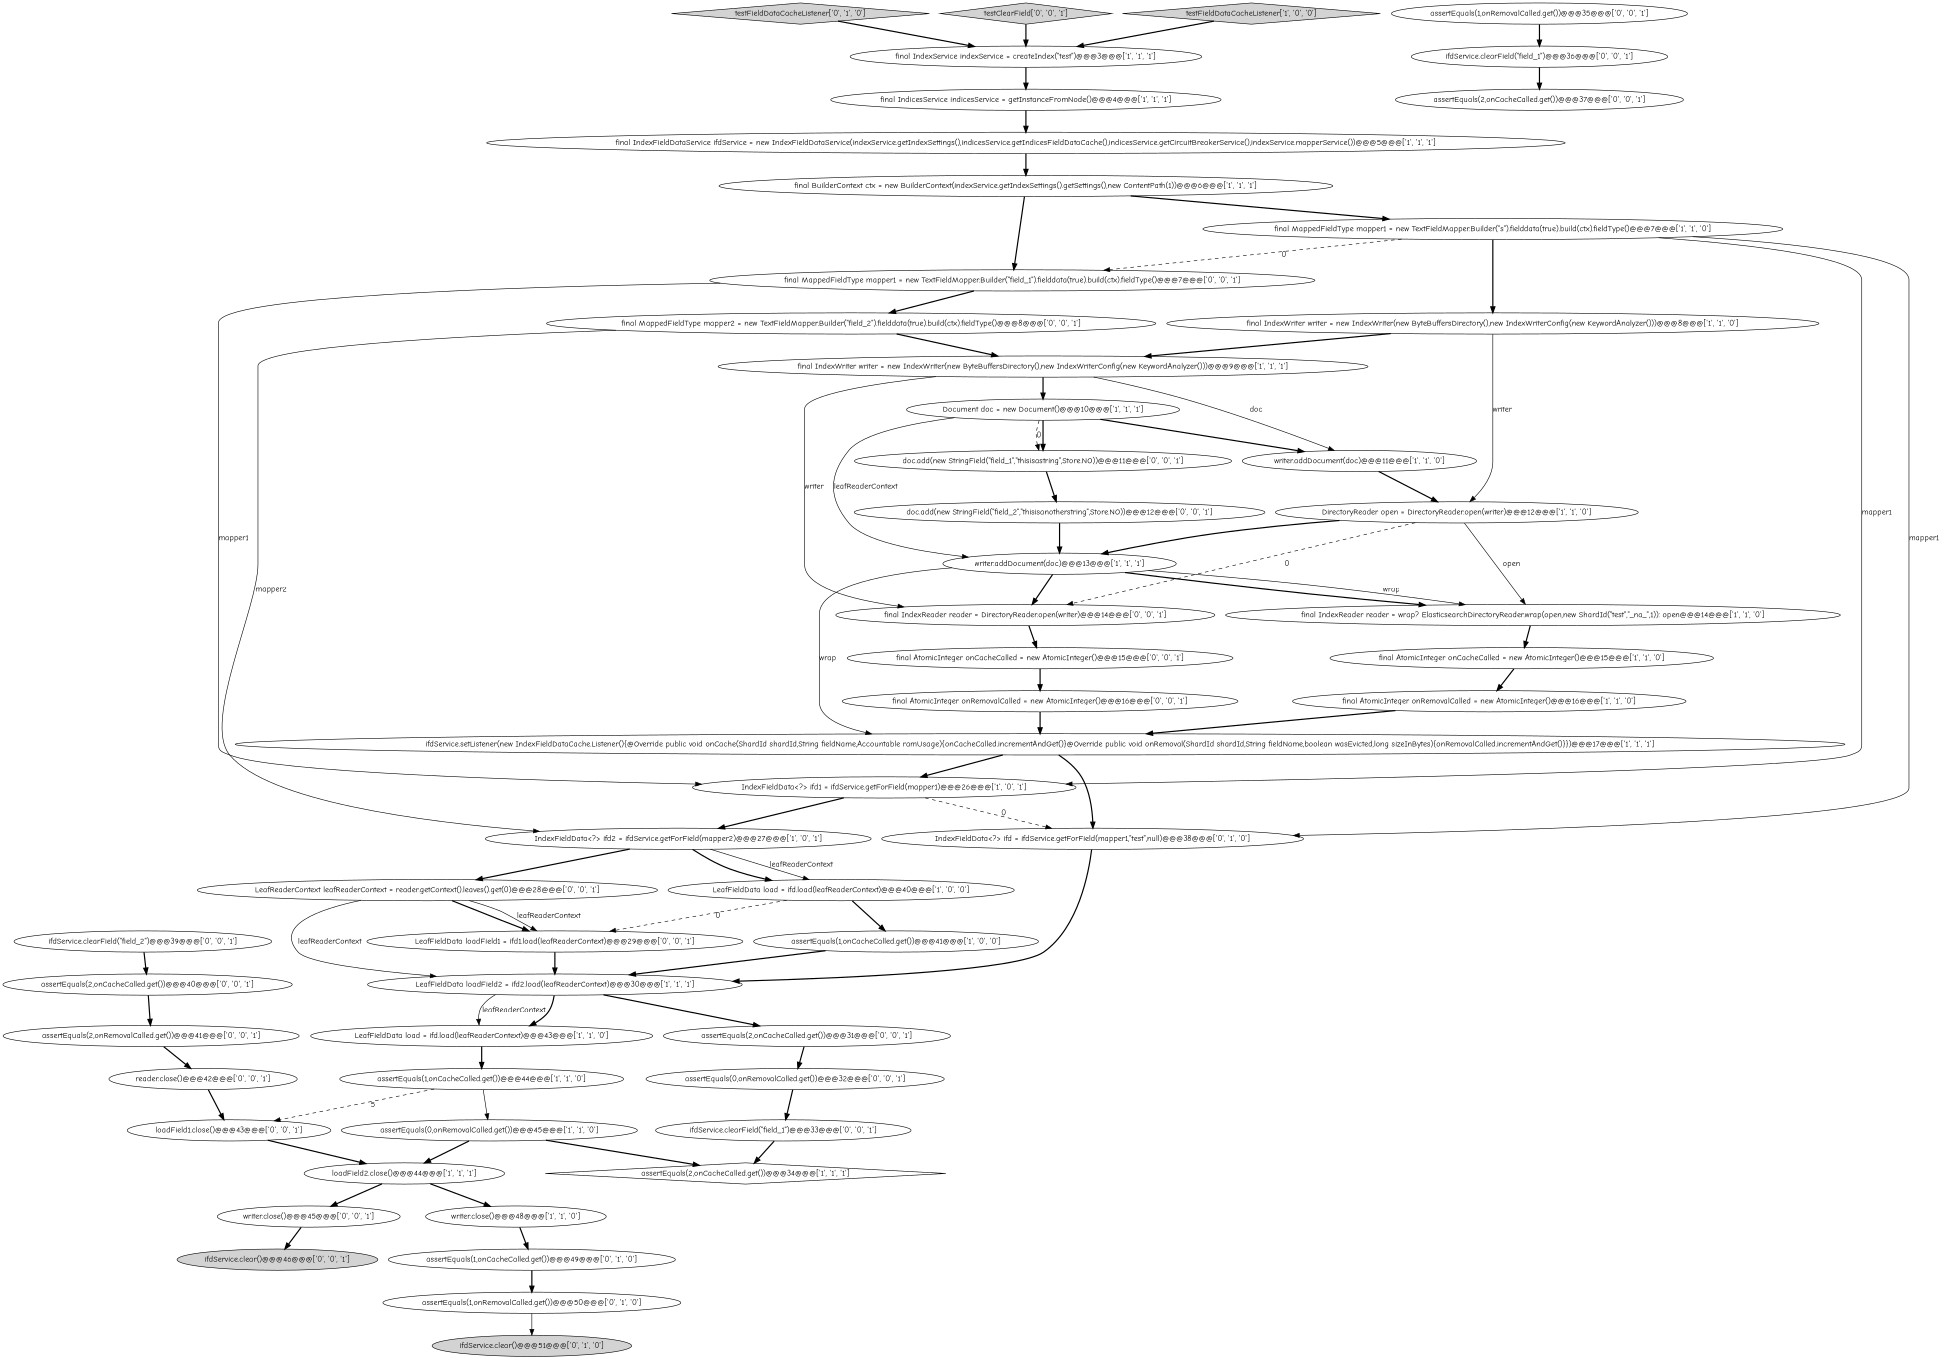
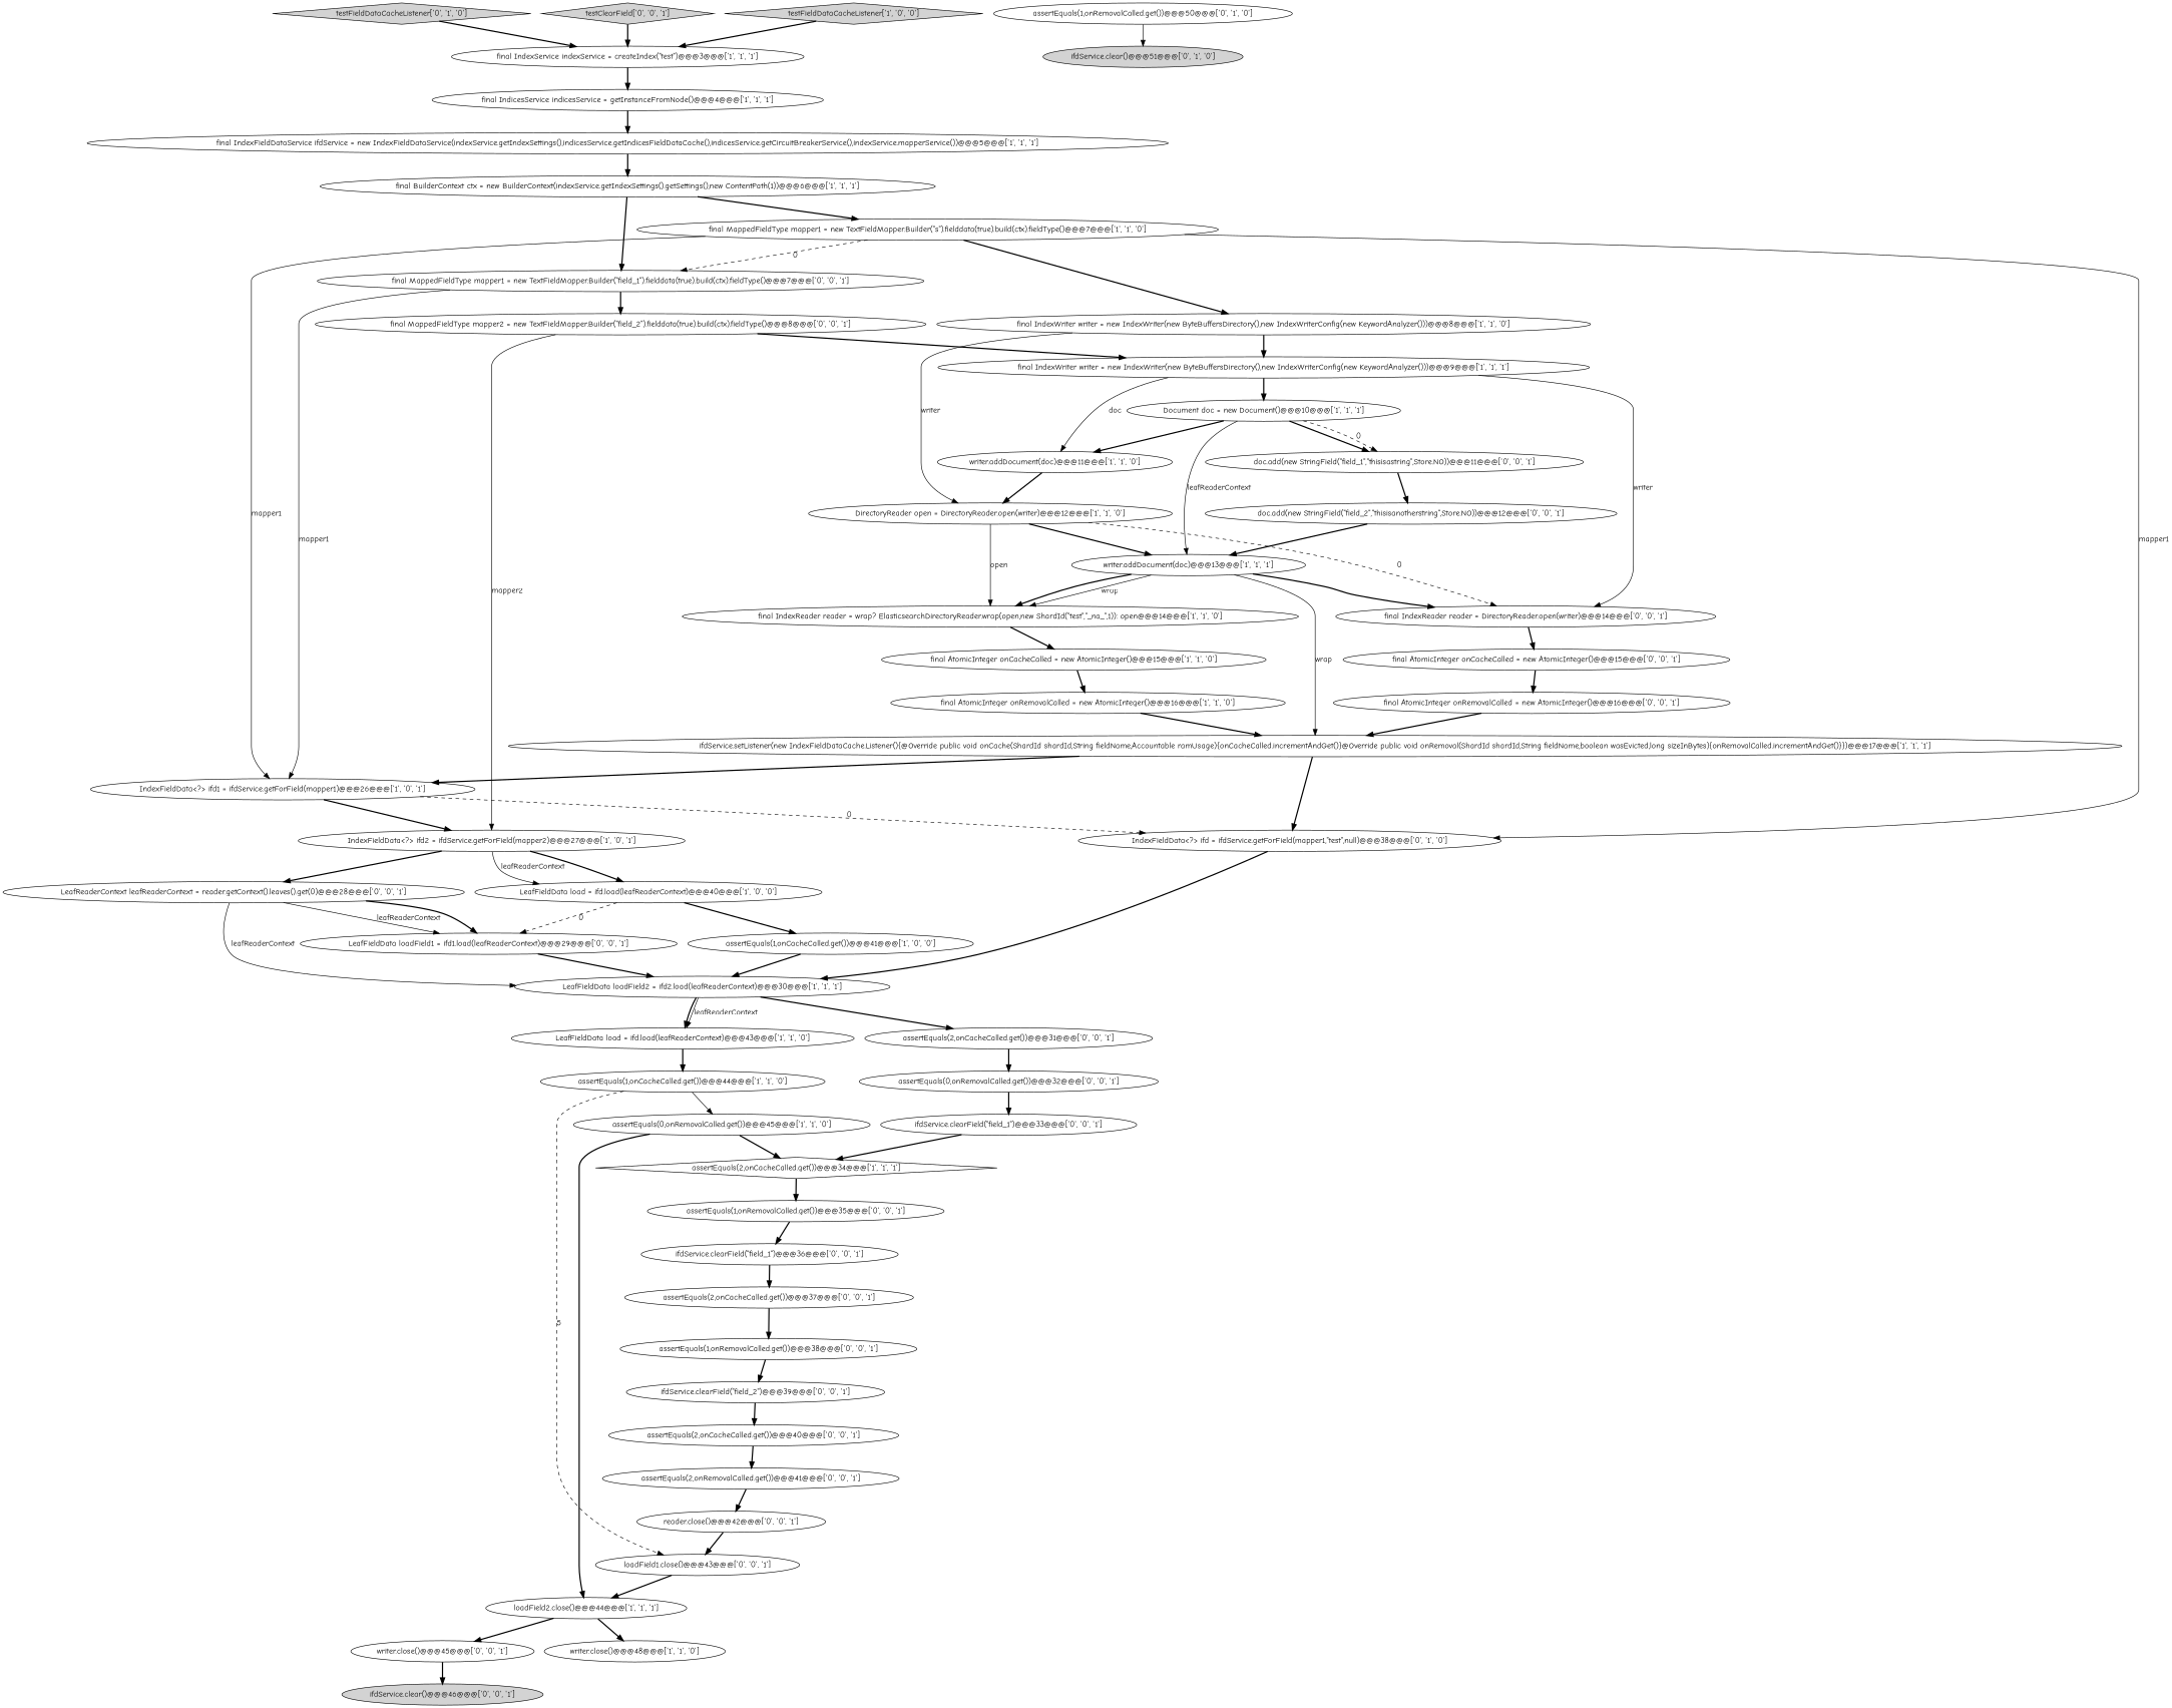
  digraph {
    fontname="Comic Neue"
    node [fillcolor=white fontname="Comic Neue" shape=ellipse style=filled]
    edge [fontname="Comic Neue" style=bold]
    n1 [label="assertEquals(0,onRemovalCalled.get())@@@45@@@['1', '1', '0']"]
    n2 [label="assertEquals(2,onCacheCalled.get())@@@34@@@['1', '1', '1']" shape=diamond]
    n3 [label="loadField2.close()@@@44@@@['1', '1', '1']"]
    n4 [label="assertEquals(1,onRemovalCalled.get())@@@35@@@['0', '0', '1']"]
    n5 [label="writer.close()@@@45@@@['0', '0', '1']"]
    n6 [label="writer.close()@@@48@@@['1', '1', '0']"]
    n7 [fillcolor=lightgray label="ifdService.clear()@@@46@@@['0', '0', '1']"]
-   n8 [label="assertEquals(1,onCacheCalled.get())@@@49@@@['0', '1', '0']"]
    n9 [label="ifdService.clearField(\"field_1\")@@@33@@@['0', '0', '1']"]
    n10 [fillcolor=lightgray label="testFieldDataCacheListener['0', '1', '0']" shape=diamond]
    n11 [label="final IndexService indexService = createIndex(\"test\")@@@3@@@['1', '1', '1']"]
    n12 [label="final IndicesService indicesService = getInstanceFromNode()@@@4@@@['1', '1', '1']"]
+   n13 [label="assertEquals(1,onRemovalCalled.get())@@@38@@@['0', '0', '1']"]
    n14 [label="ifdService.clearField(\"field_2\")@@@39@@@['0', '0', '1']"]
    n15 [label="assertEquals(2,onCacheCalled.get())@@@40@@@['0', '0', '1']"]
    n16 [label="assertEquals(1,onRemovalCalled.get())@@@50@@@['0', '1', '0']"]
    n17 [fillcolor=lightgray label="ifdService.clear()@@@51@@@['0', '1', '0']"]
    n18 [label="final MappedFieldType mapper1 = new TextFieldMapper.Builder(\"field_1\").fielddata(true).build(ctx).fieldType()@@@7@@@['0', '0', '1']"]
    n19 [label="final MappedFieldType mapper2 = new TextFieldMapper.Builder(\"field_2\").fielddata(true).build(ctx).fieldType()@@@8@@@['0', '0', '1']"]
    n20 [label="IndexFieldData<?> ifd1 = ifdService.getForField(mapper1)@@@26@@@['1', '0', '1']"]
    n21 [label="final IndexWriter writer = new IndexWriter(new ByteBuffersDirectory(),new IndexWriterConfig(new KeywordAnalyzer()))@@@9@@@['1', '1', '1']"]
    n22 [label="IndexFieldData<?> ifd2 = ifdService.getForField(mapper2)@@@27@@@['1', '0', '1']"]
    n23 [label="IndexFieldData<?> ifd = ifdService.getForField(mapper1,\"test\",null)@@@38@@@['0', '1', '0']"]
    n24 [label="final AtomicInteger onRemovalCalled = new AtomicInteger()@@@16@@@['1', '1', '0']"]
    n25 [label="ifdService.setListener(new IndexFieldDataCache.Listener(){@Override public void onCache(ShardId shardId,String fieldName,Accountable ramUsage){onCacheCalled.incrementAndGet()}@Override public void onRemoval(ShardId shardId,String fieldName,boolean wasEvicted,long sizeInBytes){onRemovalCalled.incrementAndGet()}})@@@17@@@['1', '1', '1']"]
    n26 [label="LeafFieldData loadField2 = ifd2.load(leafReaderContext)@@@30@@@['1', '1', '1']"]
    n27 [label="final IndexReader reader = DirectoryReader.open(writer)@@@14@@@['0', '0', '1']"]
    n28 [label="final AtomicInteger onCacheCalled = new AtomicInteger()@@@15@@@['0', '0', '1']"]
    n29 [label="final AtomicInteger onRemovalCalled = new AtomicInteger()@@@16@@@['0', '0', '1']"]
    n30 [label="ifdService.clearField(\"field_1\")@@@36@@@['0', '0', '1']"]
    n31 [label="assertEquals(2,onCacheCalled.get())@@@37@@@['0', '0', '1']"]
    n32 [label="final AtomicInteger onCacheCalled = new AtomicInteger()@@@15@@@['1', '1', '0']"]
    n33 [label="Document doc = new Document()@@@10@@@['1', '1', '1']"]
    n34 [label="writer.addDocument(doc)@@@13@@@['1', '1', '1']"]
    n35 [label="doc.add(new StringField(\"field_1\",\"thisisastring\",Store.NO))@@@11@@@['0', '0', '1']"]
    n36 [label="writer.addDocument(doc)@@@11@@@['1', '1', '0']"]
    n37 [label="final IndexReader reader = wrap? ElasticsearchDirectoryReader.wrap(open,new ShardId(\"test\",\"_na_\",1)): open@@@14@@@['1', '1', '0']"]
    n38 [label="doc.add(new StringField(\"field_2\",\"thisisanotherstring\",Store.NO))@@@12@@@['0', '0', '1']"]
    n39 [label="DirectoryReader open = DirectoryReader.open(writer)@@@12@@@['1', '1', '0']"]
    n40 [label="final IndexFieldDataService ifdService = new IndexFieldDataService(indexService.getIndexSettings(),indicesService.getIndicesFieldDataCache(),indicesService.getCircuitBreakerService(),indexService.mapperService())@@@5@@@['1', '1', '1']"]
    n41 [label="final BuilderContext ctx = new BuilderContext(indexService.getIndexSettings().getSettings(),new ContentPath(1))@@@6@@@['1', '1', '1']"]
    n42 [label="LeafFieldData load = ifd.load(leafReaderContext)@@@43@@@['1', '1', '0']"]
    n43 [label="assertEquals(2,onCacheCalled.get())@@@31@@@['0', '0', '1']"]
    n44 [label="assertEquals(1,onCacheCalled.get())@@@44@@@['1', '1', '0']"]
    n45 [label="assertEquals(0,onRemovalCalled.get())@@@32@@@['0', '0', '1']"]
    n46 [label="final MappedFieldType mapper1 = new TextFieldMapper.Builder(\"s\").fielddata(true).build(ctx).fieldType()@@@7@@@['1', '1', '0']"]
    n47 [label="final IndexWriter writer = new IndexWriter(new ByteBuffersDirectory(),new IndexWriterConfig(new KeywordAnalyzer()))@@@8@@@['1', '1', '0']"]
    n48 [label="LeafFieldData loadField1 = ifd1.load(leafReaderContext)@@@29@@@['0', '0', '1']"]
    n49 [label="LeafReaderContext leafReaderContext = reader.getContext().leaves().get(0)@@@28@@@['0', '0', '1']"]
    n50 [label="LeafFieldData load = ifd.load(leafReaderContext)@@@40@@@['1', '0', '0']"]
    n51 [label="assertEquals(1,onCacheCalled.get())@@@41@@@['1', '0', '0']"]
    n52 [label="loadField1.close()@@@43@@@['0', '0', '1']"]
    n53 [label="assertEquals(2,onRemovalCalled.get())@@@41@@@['0', '0', '1']"]
    n54 [label="reader.close()@@@42@@@['0', '0', '1']"]
    n55 [fillcolor=lightgray label="testClearField['0', '0', '1']" shape=diamond]
    n56 [fillcolor=lightgray label="testFieldDataCacheListener['1', '0', '0']" shape=diamond]
    n1 -> n2
    n1 -> n3
+   n2 -> n4
    n3 -> n5
    n3 -> n6
    n4 -> n30
    n5 -> n7
-   n6 -> n8
-   n8 -> n16
    n9 -> n2
    n10 -> n11
    n11 -> n12
    n12 -> n40
+   n13 -> n14
    n14 -> n15
    n15 -> n53
    n16 -> n17 [style=solid]
    n18 -> n19
    n18 -> n20 [label=mapper1 style=solid]
    n19 -> n21
    n19 -> n22 [label=mapper2 style=solid]
    n20 -> n22
    n20 -> n23 [label=0 style=dashed]
    n21 -> n27 [label=writer style=solid]
    n21 -> n33
    n21 -> n36 [label=doc style=solid]
    n22 -> n49
    n22 -> n50
    n22 -> n50 [label=leafReaderContext style=solid]
    n23 -> n26
    n24 -> n25
    n25 -> n20
    n25 -> n23
    n26 -> n42 [label=leafReaderContext style=solid]
    n26 -> n42
    n26 -> n43
    n27 -> n28
    n28 -> n29
    n29 -> n25
    n30 -> n31
+   n31 -> n13
    n32 -> n24
    n33 -> n34 [label=leafReaderContext style=solid]
    n33 -> n35
    n33 -> n35 [label=0 style=dashed]
    n33 -> n36
    n34 -> n25 [label=wrap style=solid]
    n34 -> n27
    n34 -> n37 [label=wrap style=solid]
    n34 -> n37
    n35 -> n38
    n36 -> n39
    n37 -> n32
    n38 -> n34
    n39 -> n27 [label=0 style=dashed]
    n39 -> n34
    n39 -> n37 [label=open style=solid]
    n40 -> n41
    n41 -> n18
    n41 -> n46
    n42 -> n44
    n43 -> n45
    n44 -> n1 [style=solid]
    n44 -> n52 [label=5 style=dashed]
    n45 -> n9
    n46 -> n18 [label=0 style=dashed]
    n46 -> n20 [label=mapper1 style=solid]
    n46 -> n23 [label=mapper1 style=solid]
    n46 -> n47
    n47 -> n21
    n47 -> n39 [label=writer style=solid]
    n48 -> n26
    n49 -> n26 [label=leafReaderContext style=solid]
    n49 -> n48 [label=leafReaderContext style=solid]
    n49 -> n48
    n50 -> n48 [label=0 style=dashed]
    n50 -> n51
    n51 -> n26
    n52 -> n3
    n53 -> n54
    n54 -> n52
    n55 -> n11
    n56 -> n11
  }
